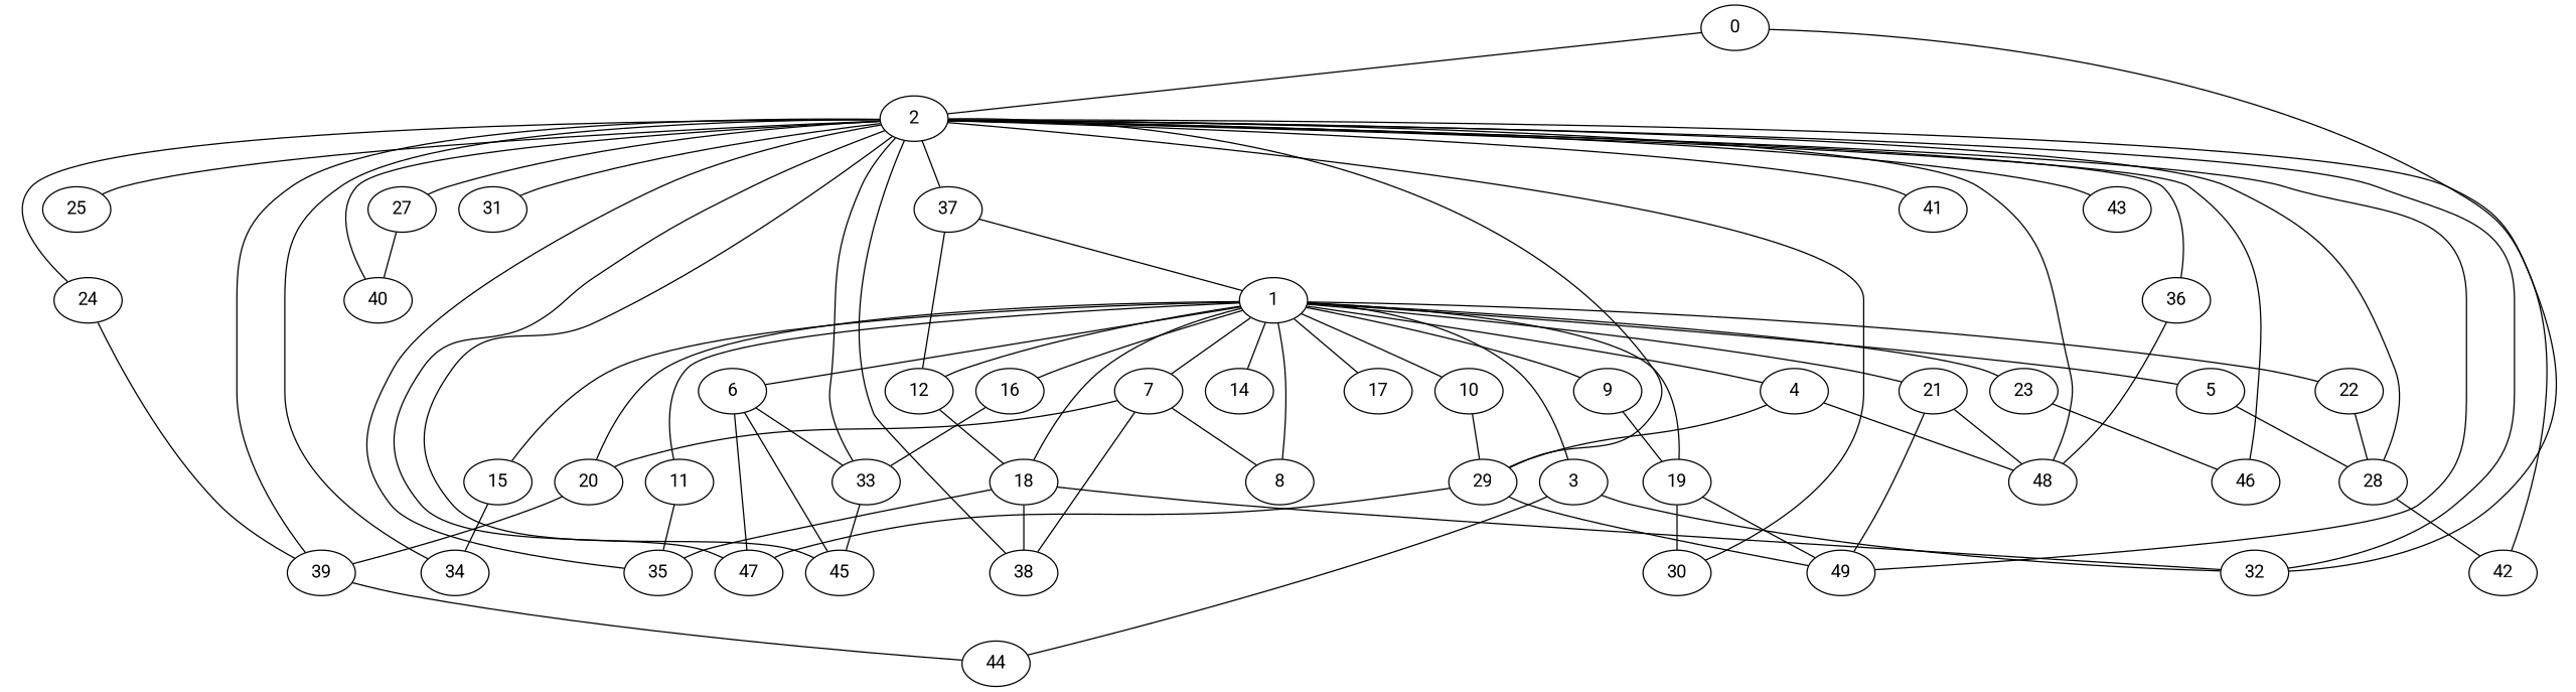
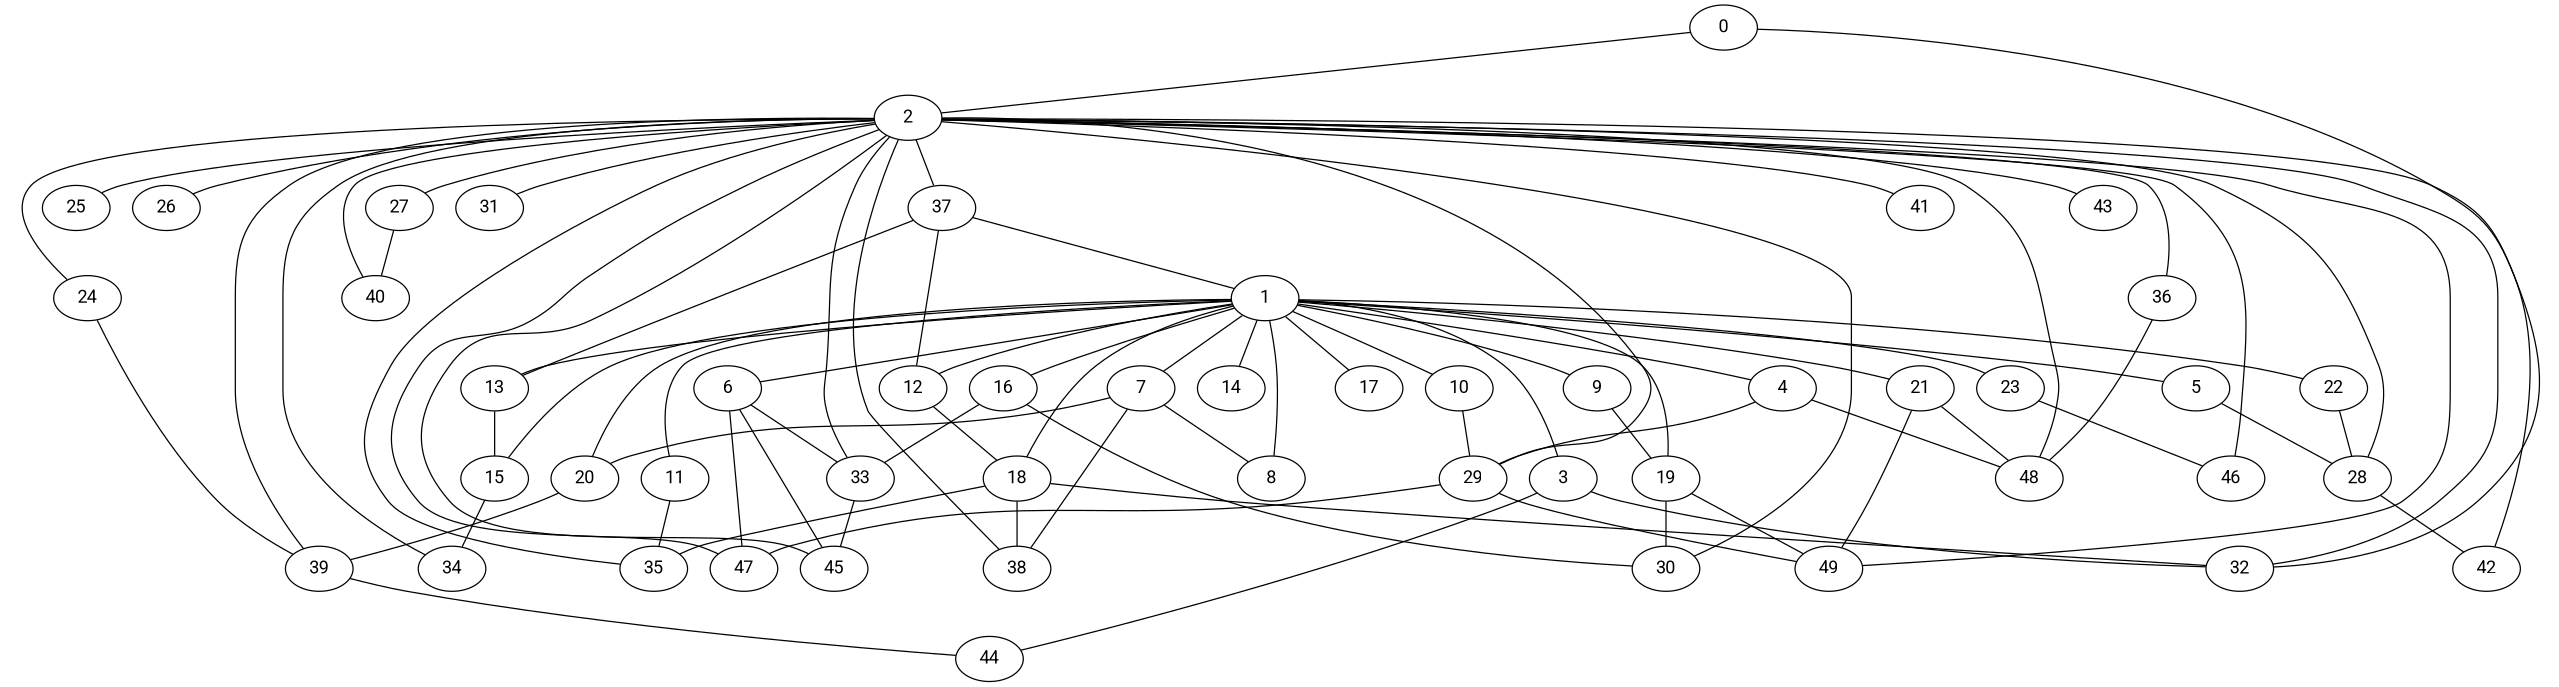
  graph {
    fontname=Roboto
    node [fontname=Roboto]
    edge [fontname=Roboto]
    0
    2
    32
    1
    3
    4
    5
    6
    7
    8
    9
    10
    11
    12
+   13
    14
    15
    16
    17
    18
    19
    20
    21
    22
    23
    24
    25
+   26
    27
    28
    29
    30
    31
    33
    34
    35
    36
    37
    38
    39
    40
    41
    42
    43
    45
    46
    47
    48
    49
    44
    0 -- 2
    0 -- 32
    2 -- 32
    2 -- 24
    2 -- 25
+   2 -- 26
    2 -- 27
    2 -- 28
    2 -- 29
    2 -- 30
    2 -- 31
    2 -- 33
    2 -- 34
    2 -- 35
    2 -- 36
    2 -- 37
    2 -- 38
    2 -- 39
    2 -- 40
    2 -- 41
    2 -- 42
    2 -- 43
    2 -- 45
    2 -- 46
    2 -- 47
    2 -- 48
    2 -- 49
    1 -- 3
    1 -- 4
    1 -- 5
    1 -- 6
    1 -- 7
    1 -- 8
    1 -- 9
    1 -- 10
    1 -- 11
    1 -- 12
+   1 -- 13
    1 -- 14
    1 -- 15
    1 -- 16
    1 -- 17
    1 -- 18
    1 -- 19
    1 -- 20
    1 -- 21
    1 -- 22
    1 -- 23
    3 -- 32
    3 -- 44
    4 -- 29
    4 -- 48
    5 -- 28
    6 -- 33
    6 -- 45
    6 -- 47
    7 -- 8
    7 -- 20
    7 -- 38
    9 -- 19
    10 -- 29
    11 -- 35
    12 -- 18
    12 -- 37
+   13 -- 15
+   13 -- 37
    15 -- 34
+   16 -- 30
    16 -- 33
    18 -- 32
    18 -- 35
    18 -- 38
    19 -- 30
    19 -- 49
    20 -- 39
    21 -- 48
    21 -- 49
    22 -- 28
    23 -- 46
    24 -- 39
    27 -- 40
    28 -- 42
    29 -- 47
    29 -- 49
    33 -- 45
    36 -- 48
    37 -- 1
    39 -- 44
  }
